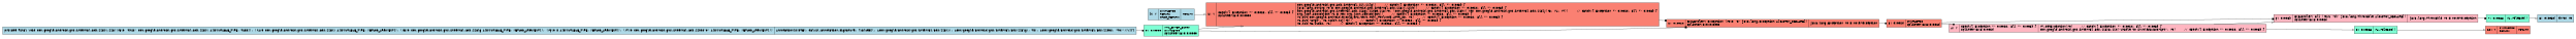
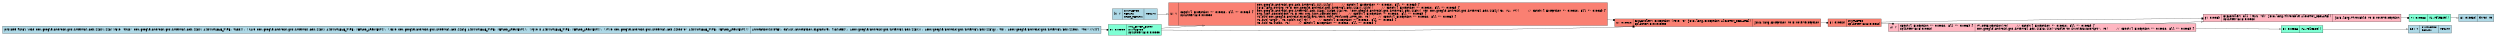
  digraph {
    fontname="DejaVu Sans Mono"
    rankdir=LR
    node [fillcolor=lightblue fontname="DejaVu Sans Mono" shape=record style=filled]
    edge [arrowhead=onormal fontname="DejaVu Sans Mono"]
    n1 [fillcolor=aquamarine label="{0\:\ 0x0000|MTH_ENTER_BLOCK\lSYNTHETIC\lSplitter:B:0:0x0000\l}"]
    n2 [fillcolor=salmon label="{1\:\ ?|Catch:\{ Exception \-\> 0x002c, all \-\> 0x0039 \}\lSplitter:B:0:0x0000\l|com.google.android.gms.ads.internal.zzk.zzlg()     \/\/ Catch:\{ Exception \-\> 0x002c, all \-\> 0x0039 \}\ljava.lang.String r0 = com.google.android.gms.internal.ads.zzaxj.zzwb()     \/\/ Catch:\{ Exception \-\> 0x002c, all \-\> 0x0039 \}\lcom.google.android.gms.internal.ads.zzagy.zzdae.zza(r0, (com.google.android.gms.internal.ads.zzahv) new com.google.android.gms.internal.ads.zzaly(r3, r4, r7))     \/\/ Catch:\{ Exception \-\> 0x002c, all \-\> 0x0039 \}\lorg.json.JSONObject r1 = new org.json.JSONObject()     \/\/ Catch:\{ Exception \-\> 0x002c, all \-\> 0x0039 \}\lr1.put(com.google.android.exoplayer2.text.ttml.TtmlNode.ATTR_ID, r0)     \/\/ Catch:\{ Exception \-\> 0x002c, all \-\> 0x0039 \}\lr1.put(\"args\", r3.zzddr.zzj(r6))     \/\/ Catch:\{ Exception \-\> 0x002c, all \-\> 0x0039 \}\lr5.zzb(r3.zzdds, r1)     \/\/ Catch:\{ Exception \-\> 0x002c, all \-\> 0x0039 \}\l}"]
    n3 [fillcolor=salmon label="{2\:\ 0x002c|ExcHandler: Exception (r0v0 'e' java.lang.Exception A[CUSTOM_DECLARE])\lSplitter:B:0:0x0000\l|java.lang.Exception r0 = move\-exception\l}"]
    n4 [fillcolor=salmon label="{3\:\ 0x002d|SYNTHETIC\lSplitter:B:3:0x002d\l}"]
    n5 [label="{9\:\ ?|SYNTHETIC\lRETURN\lORIG_RETURN\l|return\l}"]
    n6 [fillcolor=lightpink label="{4\:\ ?|Catch:\{ Exception \-\> 0x002c, all \-\> 0x0039 \}\lSplitter:B:3:0x002d\l|r7.setException(r0)     \/\/ Catch:\{ Exception \-\> 0x002c, all \-\> 0x0039 \}\lcom.google.android.gms.internal.ads.zzaxa.zzc(\"Unable to invokeJavascript\", r0)     \/\/ Catch:\{ Exception \-\> 0x002c, all \-\> 0x0039 \}\l}"]
    n7 [fillcolor=lightpink label="{6\:\ 0x0039|ExcHandler: all (r0v1 'th' java.lang.Throwable A[CUSTOM_DECLARE])\lSplitter:B:3:0x002d\l|java.lang.Throwable r0 = move\-exception\l}"]
    n8 [fillcolor=aquamarine label="{5\:\ 0x0035|r4.release()\l}"]
    n9 [fillcolor=aquamarine label="{7\:\ 0x003a|r4.release()\l}"]
-   n10 [fillcolor=salmon label="{10\:\ ?|SYNTHETIC\lRETURN\l|return\l}"]
+   n10 [label="{10\:\ ?|SYNTHETIC\lRETURN\l|return\l}"]
    n11 [label="{8\:\ 0x003d|throw r0\l}"]
    n12 [label="{private final void com.google.android.gms.internal.ads.zzalv.zza((r3v0 'this' com.google.android.gms.internal.ads.zzalv A[IMMUTABLE_TYPE, THIS]), (r4v0 com.google.android.gms.internal.ads.zzakx A[IMMUTABLE_TYPE, METHOD_ARGUMENT]), (r5v0 com.google.android.gms.internal.ads.zzalg A[IMMUTABLE_TYPE, METHOD_ARGUMENT]), (r6v0 I A[IMMUTABLE_TYPE, METHOD_ARGUMENT]), (r7v0 com.google.android.gms.internal.ads.zzbbs\<O\> A[IMMUTABLE_TYPE, METHOD_ARGUMENT]))  | Annotation[SYSTEM, dalvik.annotation.Signature, \{value=[(, Lcom\/google\/android\/gms\/internal\/ads\/zzakx;, Lcom\/google\/android\/gms\/internal\/ads\/zzalg;, TI;, Lcom\/google\/android\/gms\/internal\/ads\/zzbbs, \<TO;\>;)V]\}]\l}"]
    n1 -> n2
    n1 -> n3 [arrowhead=box]
    n2 -> n3 [arrowhead=box]
    n3 -> n4 [arrowhead=dot]
    n4 -> n6 [arrowhead=dot]
    n4 -> n7 [arrowhead=box]
    n5 -> n2
    n6 -> n7
    n6 -> n8
    n7 -> n9 [arrowhead=box]
    n8 -> n10
    n9 -> n11
    n12 -> n1 [arrowhead=dot]
  }
